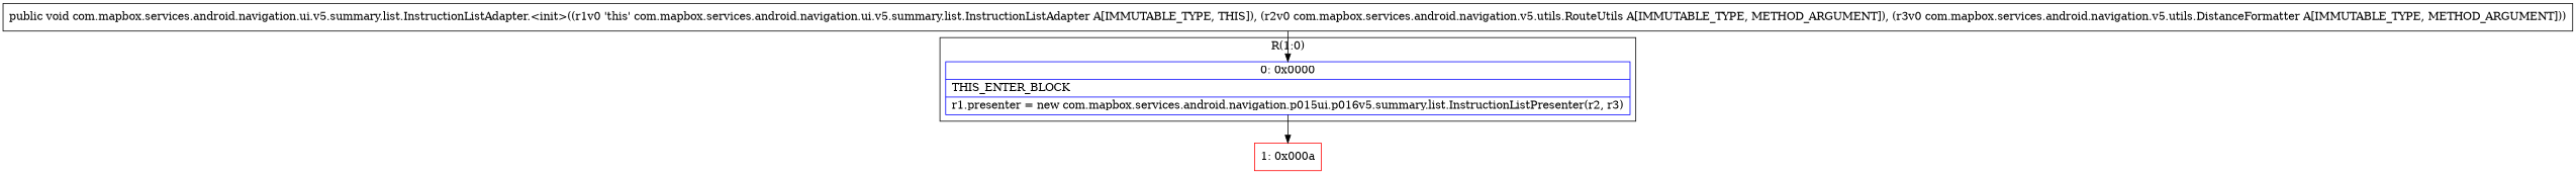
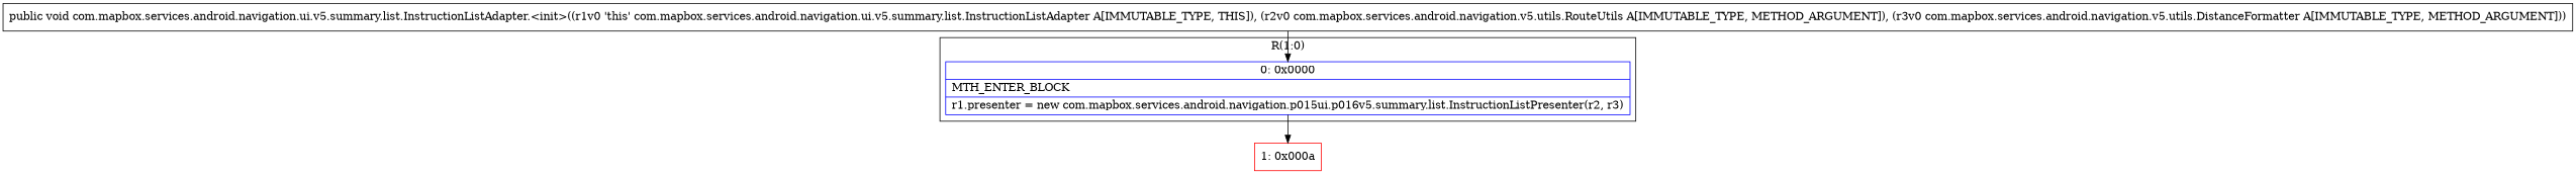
  digraph {
    node [shape=record]
-   n1 [color=blue label="{0\:\ 0x0000|THIS_ENTER_BLOCK\l|r1.presenter = new com.mapbox.services.android.navigation.p015ui.p016v5.summary.list.InstructionListPresenter(r2, r3)\l}"]
+   n1 [color=blue label="{0\:\ 0x0000|MTH_ENTER_BLOCK\l|r1.presenter = new com.mapbox.services.android.navigation.p015ui.p016v5.summary.list.InstructionListPresenter(r2, r3)\l}"]
    n2 [color=red label="{1\:\ 0x000a}"]
    n3 [label="{public void com.mapbox.services.android.navigation.ui.v5.summary.list.InstructionListAdapter.\<init\>((r1v0 'this' com.mapbox.services.android.navigation.ui.v5.summary.list.InstructionListAdapter A[IMMUTABLE_TYPE, THIS]), (r2v0 com.mapbox.services.android.navigation.v5.utils.RouteUtils A[IMMUTABLE_TYPE, METHOD_ARGUMENT]), (r3v0 com.mapbox.services.android.navigation.v5.utils.DistanceFormatter A[IMMUTABLE_TYPE, METHOD_ARGUMENT])) }"]
    subgraph cluster_1 {
      label="R(1:0)"
      n1
    }
    n1 -> n2
    n3 -> n1
  }
